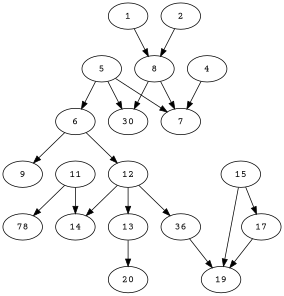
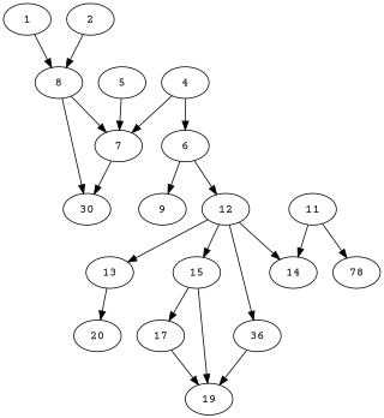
  digraph {
    fontname="Courier Prime"
    node [alpha=0.08 fontname="Courier Prime"]
    edge [fontname="Courier Prime"]
    1 [alpha=0.17 expect_size=39065600]
    8 [alpha=0.17 expect_size=25107456]
    n3 [alpha=0.16 expect_size=43681792 label=30]
    7 [expect_size=9972736]
    11 [alpha=0.04 expect_size=51181568]
    14 [alpha=0.02 expect_size=50227200]
    n7 [alpha=0.01 expect_size=34438144 label=78]
    2 [alpha=0.12 expect_size=19616768]
    4 [alpha=0.13 expect_size=28633088]
    6 [expect_size=50739200]
    9 [alpha=0.05 expect_size=37561344]
    12 [alpha=0.19 expect_size=44472320]
    13 [alpha=0.03 expect_size=25745408]
    15 [alpha=0.02 expect_size=34564096]
    n15 [expect_size=44474368 label=36]
    5 [alpha=0.04 expect_size=15528960]
    20 [alpha=0.11 expect_size=39560192]
    17 [alpha=0.10 expect_size=15751168]
    19 [alpha=0.04 expect_size=27159552]
    1 -> 8
    8 -> n3
    8 -> 7
-   5 -> n3
+   7 -> n3
    11 -> 14
    11 -> n7
    2 -> 8
    4 -> 7
-   5 -> 6
+   4 -> 6
    6 -> 9
    6 -> 12
    12 -> 14
    12 -> 13
+   12 -> 15
    12 -> n15
    13 -> 20
    15 -> 17
    15 -> 19
    n15 -> 19
    5 -> 7
    17 -> 19
  }
